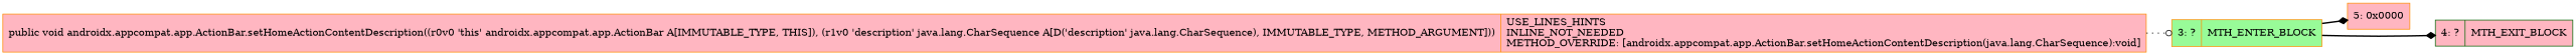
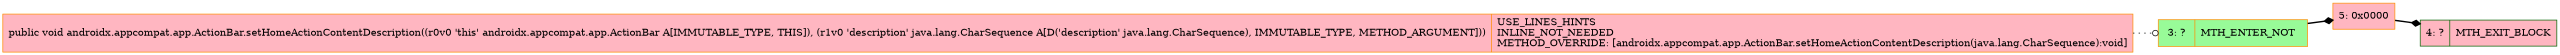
  digraph {
    rankdir=LR
    node [color=darkorange fillcolor=lightpink shape=record style=filled]
    edge [arrowhead=diamond style=bold]
-   n1 [fillcolor=palegreen label="{3\:\ ?|MTH_ENTER_BLOCK\l}"]
+   n1 [fillcolor=palegreen label="{3\:\ ?|MTH_ENTER_NOT\l}"]
    n2 [label="{5\:\ 0x0000}"]
    n3 [color=darkgreen label="{4\:\ ?|MTH_EXIT_BLOCK\l}"]
    n4 [label="{public void androidx.appcompat.app.ActionBar.setHomeActionContentDescription((r0v0 'this' androidx.appcompat.app.ActionBar A[IMMUTABLE_TYPE, THIS]), (r1v0 'description' java.lang.CharSequence A[D('description' java.lang.CharSequence), IMMUTABLE_TYPE, METHOD_ARGUMENT]))  | USE_LINES_HINTS\lINLINE_NOT_NEEDED\lMETHOD_OVERRIDE: [androidx.appcompat.app.ActionBar.setHomeActionContentDescription(java.lang.CharSequence):void]\l}"]
    subgraph cluster_1 {
      label="R(0)"
    }
    n1 -> n2
-   n1 -> n3
+   n2 -> n3
    n4 -> n1 [arrowhead=odot style=dotted]
  }
